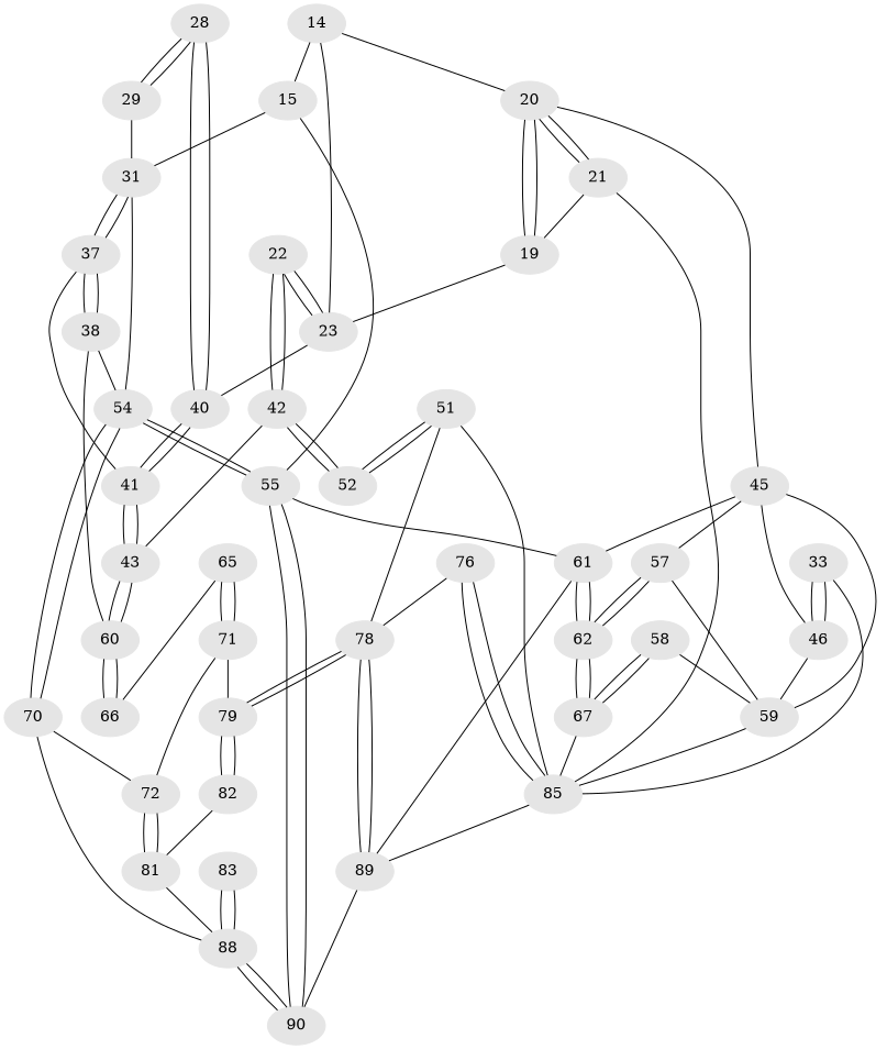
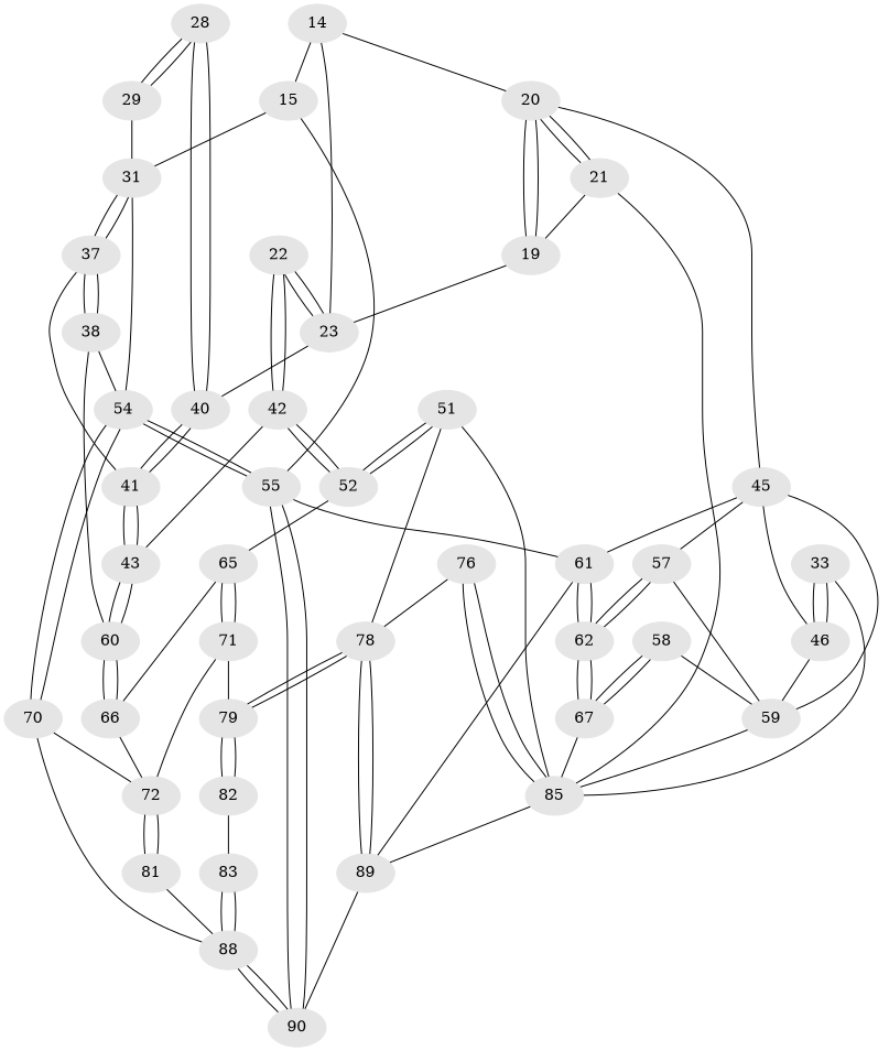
  graph {
    node [color=gray90 style=filled]
    14 [super="+13+12"]
    15 [super="+6"]
    20 [super="+9+10"]
    23 [super="+18"]
    31 [super="+25+24"]
    55 [super="+4"]
    21
    45 [super="+44+35"]
    40 [super="+30+27"]
    37
    54 [super="+39+26"]
    61 [super="+3"]
    90
    19
    n15 [label=85 super="+80+63+64"]
    46 [super="+36+32"]
    57
    59 [super="+48+47+49"]
    22
    42
    89 [super="+85"]
    43
    52
    41
    28
    29
    38
    70
    33
    60
    66
    65
    62
    51
    78 [super="+77+73"]
    79 [super="+74+75"]
    71
    72 [super="+68+69"]
    88 [super="+87+84"]
    58 [super="+56"]
    67
    81
    82
    76
    83
    14 -- 15 [weight=3]
    14 -- 20
    14 -- 23 [weight=2]
    15 -- 31
    15 -- 55
    20 -- 21
    20 -- 21
    20 -- 45
    23 -- 40 [weight=2]
    31 -- 37
    31 -- 37
    31 -- 54
    55 -- 61 [weight=2]
    55 -- 90
    55 -- 90
    21 -- 19
    21 -- n15
    45 -- 61 [weight=2]
    45 -- 46 [weight=2]
    45 -- 57
    45 -- 59
    40 -- 41
    40 -- 41
    37 -- 41
    37 -- 38
    37 -- 38
    54 -- 55 [weight=2]
    54 -- 55
    54 -- 70
    54 -- 70
    61 -- 89
    61 -- 62
    61 -- 62
    19 -- 20 [weight=2]
    19 -- 20
    19 -- 23
    n15 -- 89
    46 -- 59
    57 -- 59
    57 -- 62
    57 -- 62
    59 -- n15 [weight=2]
    22 -- 23
    22 -- 23
    22 -- 42
    22 -- 42
    42 -- 43
    42 -- 52
    42 -- 52
    89 -- 90
    43 -- 60
    43 -- 60
+   52 -- 65
    41 -- 43
    41 -- 43
    28 -- 40 [weight=2]
    28 -- 40
    28 -- 29
    28 -- 29
    29 -- 31 [weight=2]
    38 -- 54
    38 -- 60
    70 -- 72
    70 -- 88
    33 -- n15
    33 -- 46 [weight=2]
    33 -- 46
    60 -- 66
    60 -- 66
+   66 -- 72
    65 -- 66
    65 -- 71
    65 -- 71
    62 -- 67
    62 -- 67
    51 -- n15
    51 -- 52
    51 -- 52
    51 -- 78
    78 -- 89
    78 -- 89
    78 -- 79 [weight=2]
    78 -- 79
    79 -- 82 [weight=2]
    79 -- 82
    71 -- 79
    71 -- 72
    72 -- 81 [weight=2]
    72 -- 81
    88 -- 90
    88 -- 90
    58 -- 59 [weight=2]
    58 -- 67
    58 -- 67
    67 -- n15
    81 -- 88
-   82 -- 81
+   82 -- 83
    76 -- n15 [weight=2]
    76 -- n15
    76 -- 78
    83 -- 88 [weight=2]
    83 -- 88
  }
